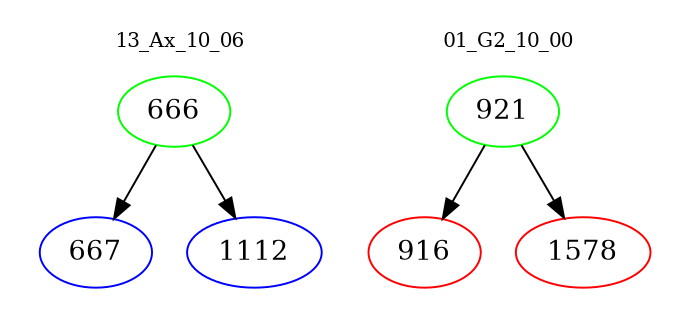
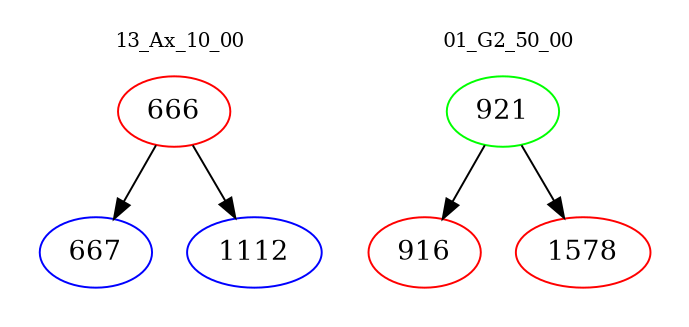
  digraph {
    node [color=green]
    edge [color=black]
-   n1 [label=666]
+   n1 [color=red label=666]
    n2 [color=blue label=667]
    n3 [color=blue label=1112]
    n4 [label=921]
    n5 [color=red label=916]
    n6 [color=red label=1578]
    subgraph cluster_1 {
      color=white
      fontsize=10
-     label="13_Ax_10_06"
+     label="13_Ax_10_00"
      n1
      n2
      n3
    }
    subgraph cluster_2 {
      color=white
      fontsize=10
-     label="01_G2_10_00"
+     label="01_G2_50_00"
      n4
      n5
      n6
    }
    n1 -> n2
    n1 -> n3
    n4 -> n5
    n4 -> n6
  }
